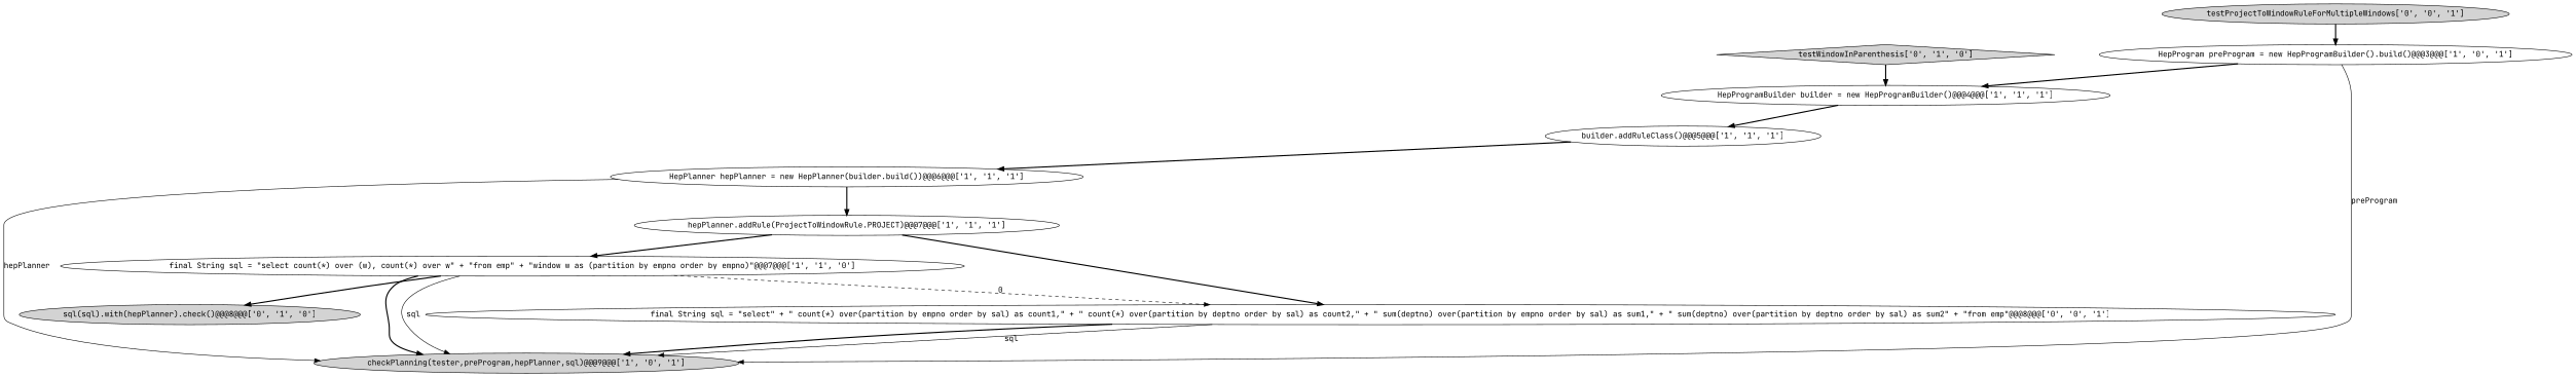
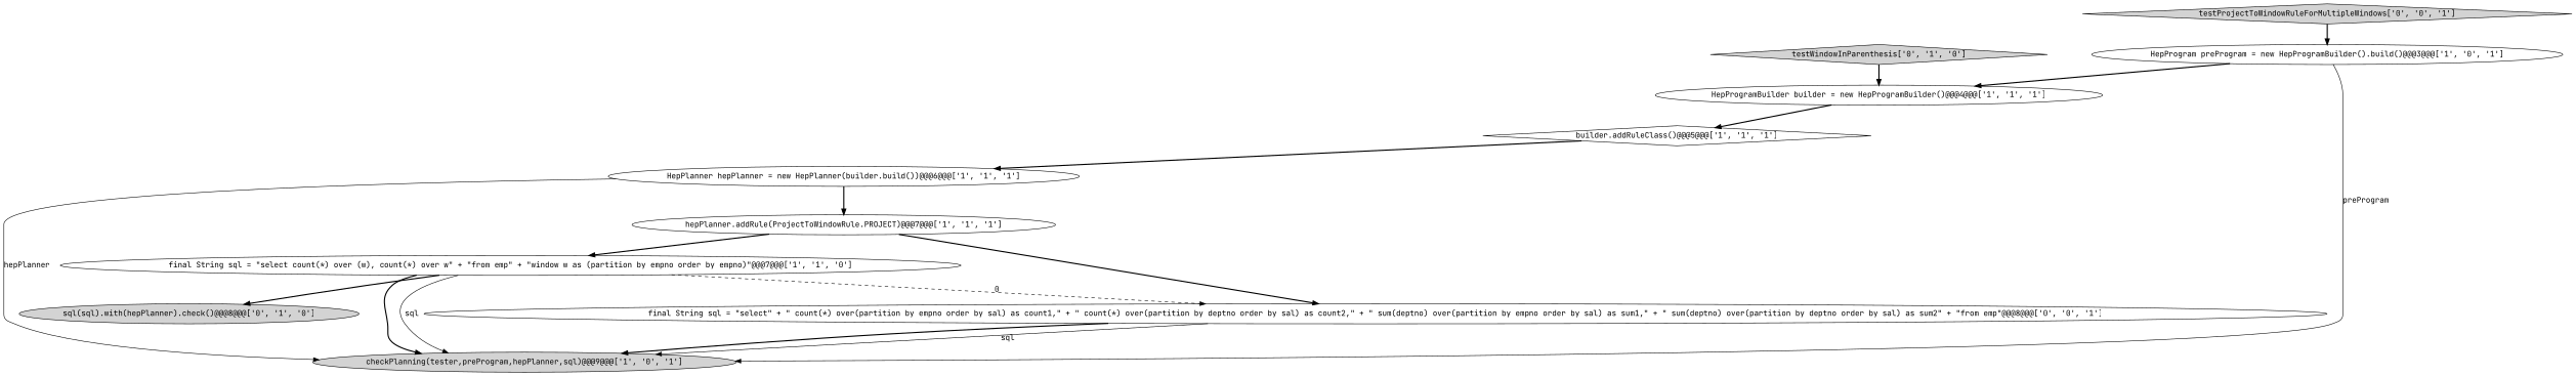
  digraph {
    fontname="JetBrains Mono"
    node [fillcolor=white fontname="JetBrains Mono" shape=ellipse style=filled]
    edge [fontname="JetBrains Mono" style=bold]
-   n1 [label="builder.addRuleClass()@@@5@@@['1', '1', '1']"]
+   n1 [label="builder.addRuleClass()@@@5@@@['1', '1', '1']" shape=diamond]
    n2 [label="HepPlanner hepPlanner = new HepPlanner(builder.build())@@@6@@@['1', '1', '1']"]
    n3 [label="hepPlanner.addRule(ProjectToWindowRule.PROJECT)@@@7@@@['1', '1', '1']"]
    n4 [fillcolor=lightgray label="checkPlanning(tester,preProgram,hepPlanner,sql)@@@9@@@['1', '0', '1']"]
    n5 [label="HepProgramBuilder builder = new HepProgramBuilder()@@@4@@@['1', '1', '1']"]
    n6 [label="HepProgram preProgram = new HepProgramBuilder().build()@@@3@@@['1', '0', '1']"]
    n7 [label="final String sql = \"select count(*) over (w), count(*) over w\" + \"from emp\" + \"window w as (partition by empno order by empno)\"@@@7@@@['1', '1', '0']"]
    n8 [label="final String sql = \"select\" + \" count(*) over(partition by empno order by sal) as count1,\" + \" count(*) over(partition by deptno order by sal) as count2,\" + \" sum(deptno) over(partition by empno order by sal) as sum1,\" + \" sum(deptno) over(partition by deptno order by sal) as sum2\" + \"from emp\"@@@8@@@['0', '0', '1']"]
    n9 [fillcolor=lightgray label="sql(sql).with(hepPlanner).check()@@@8@@@['0', '1', '0']"]
-   n10 [fillcolor=lightgray label="testProjectToWindowRuleForMultipleWindows['0', '0', '1']"]
+   n10 [fillcolor=lightgray label="testProjectToWindowRuleForMultipleWindows['0', '0', '1']" shape=diamond]
    n11 [fillcolor=lightgray label="testWindowInParenthesis['0', '1', '0']" shape=diamond]
    n1 -> n2
    n2 -> n3
    n2 -> n4 [label=hepPlanner style=solid]
    n3 -> n7
    n3 -> n8
    n5 -> n1
    n6 -> n4 [label=preProgram style=solid]
    n6 -> n5
    n7 -> n4
    n7 -> n4 [label=sql style=solid]
    n7 -> n8 [label=0 style=dashed]
    n7 -> n9
    n8 -> n4
    n8 -> n4 [label=sql style=solid]
    n10 -> n6
    n11 -> n5
  }
